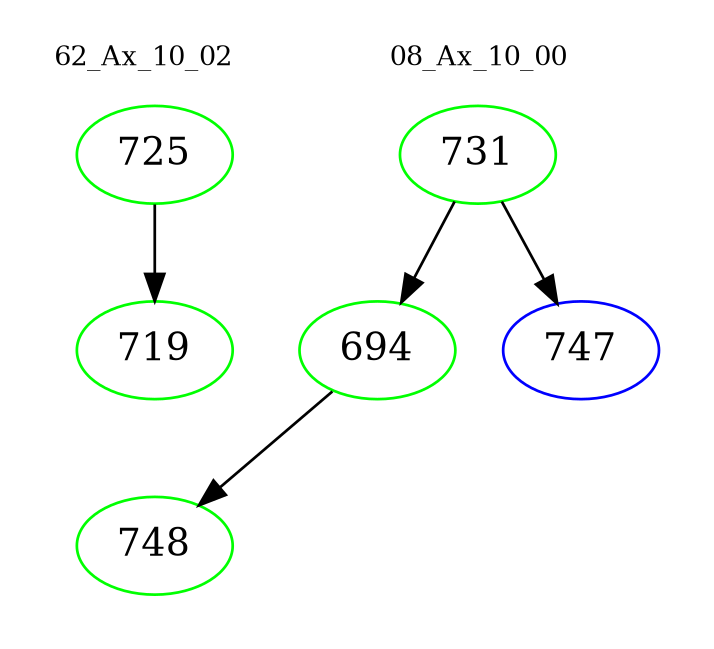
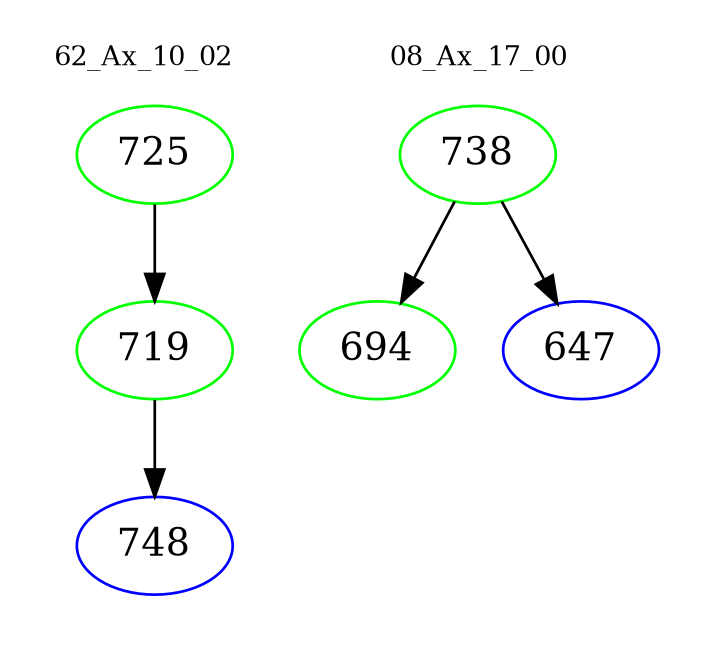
  digraph {
    node [color=green]
    edge [color=black]
    n1 [label=725]
    n2 [label=719]
-   n3 [label=748]
-   n4 [label=731]
+   n3 [color=blue label=748]
+   n4 [label=738]
    n5 [label=694]
-   n6 [color=blue label=747]
+   n6 [color=blue label=647]
    subgraph cluster_1 {
      color=white
      fontsize=10
      label="62_Ax_10_02"
      n1
      n2
      n3
    }
    subgraph cluster_2 {
      color=white
      fontsize=10
-     label="08_Ax_10_00"
+     label="08_Ax_17_00"
      n4
      n5
      n6
    }
    n1 -> n2
-   n5 -> n3
+   n2 -> n3
    n4 -> n5
    n4 -> n6
  }
